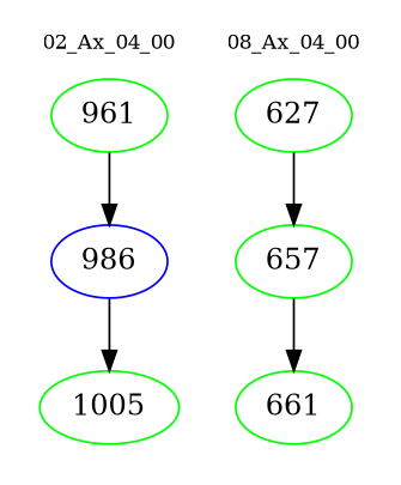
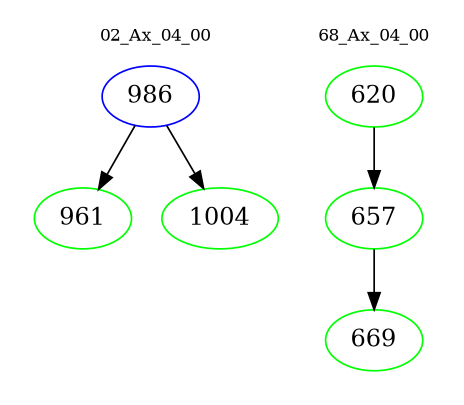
  digraph {
    node [color=green]
    edge [color=black]
    n1 [color=blue label=986]
    n2 [label=961]
-   n3 [label=1005]
+   n3 [label=1004]
    n4 [label=657]
-   n5 [label=627]
-   n6 [label=661]
+   n5 [label=620]
+   n6 [label=669]
    subgraph cluster_1 {
      color=white
      fontsize=10
      label="02_Ax_04_00"
      n1
      n2
      n3
    }
    subgraph cluster_2 {
      color=white
      fontsize=10
-     label="08_Ax_04_00"
+     label="68_Ax_04_00"
      n4
      n5
      n6
    }
-   n2 -> n1
+   n1 -> n2
    n1 -> n3
    n4 -> n6
    n5 -> n4
  }
